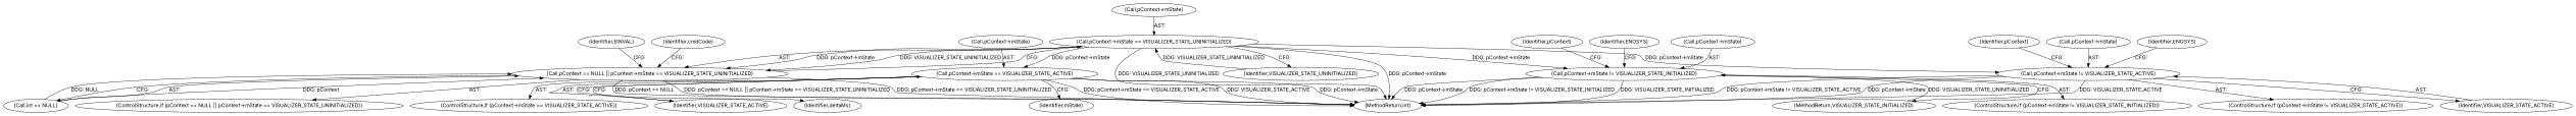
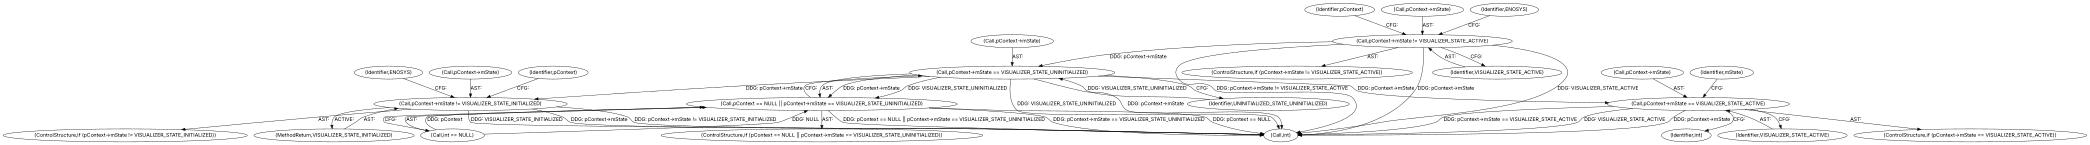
  digraph {
    fontname=Inter
    node [fontname=Inter]
    edge [fontname=Inter]
    n1 [label="(Call,pContext->mState == VISUALIZER_STATE_UNINITIALIZED)"]
    n2 [label="(Call,pContext == NULL || pContext->mState == VISUALIZER_STATE_UNINITIALIZED)"]
    n3 [label="(Call,pContext->mState != VISUALIZER_STATE_INITIALIZED)"]
    n4 [label="(Call,pContext->mState != VISUALIZER_STATE_ACTIVE)"]
    n5 [label="(Call,pContext->mState == VISUALIZER_STATE_ACTIVE)"]
-   n6 [label="(MethodReturn,int)"]
-   n7 [label="(Identifier,VISUALIZER_STATE_UNINITIALIZED)"]
+   n6 [label="(Call,int)"]
+   n7 [label="(Identifier,UNINITIALIZED_STATE_UNINITIALIZED)"]
    n8 [label="(ControlStructure,if (pContext == NULL || pContext->mState == VISUALIZER_STATE_UNINITIALIZED))"]
    n9 [label="(Call,int == NULL)"]
    n10 [label="(MethodReturn,VISUALIZER_STATE_INITIALIZED)"]
    n11 [label="(ControlStructure,if (pContext->mState != VISUALIZER_STATE_INITIALIZED))"]
    n12 [label="(ControlStructure,if (pContext->mState != VISUALIZER_STATE_ACTIVE))"]
    n13 [label="(Identifier,VISUALIZER_STATE_ACTIVE)"]
    n14 [label="(ControlStructure,if (pContext->mState == VISUALIZER_STATE_ACTIVE))"]
    n15 [label="(Identifier,VISUALIZER_STATE_ACTIVE)"]
-   n16 [label="(Identifier,deltaMs)"]
-   n17 [label="(Identifier,EINVAL)"]
+   n16 [label="(Identifier,int)"]
    n18 [label="(Call,pContext->mState)"]
    n19 [label="(Identifier,pContext)"]
    n20 [label="(Call,pContext->mState)"]
    n21 [label="(Identifier,ENOSYS)"]
    n22 [label="(Call,pContext->mState)"]
    n23 [label="(Identifier,pContext)"]
    n24 [label="(Identifier,ENOSYS)"]
    n25 [label="(Identifier,mState)"]
    n26 [label="(Call,pContext->mState)"]
-   n27 [label="(Identifier,cmdCode)"]
    n1 -> n2 [label="AST: "]
    n1 -> n2 [label="DDG: pContext->mState"]
    n1 -> n2 [label="DDG: VISUALIZER_STATE_UNINITIALIZED"]
    n1 -> n3 [label="DDG: pContext->mState"]
-   n1 -> n4 [label="DDG: pContext->mState"]
+   n4 -> n1 [label="DDG: pContext->mState"]
    n1 -> n5 [label="DDG: pContext->mState"]
    n1 -> n6 [label="DDG: VISUALIZER_STATE_UNINITIALIZED"]
    n1 -> n6 [label="DDG: pContext->mState"]
    n1 -> n7 [label="CFG: "]
    n2 -> n1 [label="CFG: "]
    n2 -> n6 [label="DDG: pContext == NULL || pContext->mState == VISUALIZER_STATE_UNINITIALIZED"]
    n2 -> n6 [label="DDG: pContext->mState == VISUALIZER_STATE_UNINITIALIZED"]
    n2 -> n6 [label="DDG: pContext == NULL"]
    n2 -> n8 [label="AST: "]
    n2 -> n9 [label="CFG: "]
    n3 -> n6 [label="DDG: VISUALIZER_STATE_INITIALIZED"]
    n3 -> n6 [label="DDG: pContext->mState"]
    n3 -> n6 [label="DDG: pContext->mState != VISUALIZER_STATE_INITIALIZED"]
-   n3 -> n10 [label="CFG: "]
+   n3 -> n10 [label="ACTIVE: "]
    n3 -> n11 [label="AST: "]
    n4 -> n6 [label="DDG: pContext->mState != VISUALIZER_STATE_ACTIVE"]
    n4 -> n6 [label="DDG: pContext->mState"]
    n4 -> n6 [label="DDG: VISUALIZER_STATE_ACTIVE"]
    n4 -> n12 [label="AST: "]
    n4 -> n13 [label="CFG: "]
    n5 -> n6 [label="DDG: pContext->mState"]
    n5 -> n6 [label="DDG: pContext->mState == VISUALIZER_STATE_ACTIVE"]
    n5 -> n6 [label="DDG: VISUALIZER_STATE_ACTIVE"]
    n5 -> n14 [label="AST: "]
    n5 -> n15 [label="CFG: "]
    n5 -> n16 [label="CFG: "]
    n7 -> n1 [label="DDG: VISUALIZER_STATE_UNINITIALIZED"]
    n9 -> n2 [label="AST: "]
    n9 -> n2 [label="DDG: pContext"]
    n9 -> n2 [label="DDG: NULL"]
-   n10 -> n3 [label="DDG: VISUALIZER_STATE_UNINITIALIZED"]
+   n10 -> n3 [label="AST: "]
    n13 -> n4 [label="AST: "]
    n15 -> n5 [label="AST: "]
-   n17 -> n2 [label="CFG: "]
    n18 -> n5 [label="AST: "]
    n19 -> n4 [label="CFG: "]
    n20 -> n4 [label="AST: "]
    n21 -> n4 [label="CFG: "]
    n22 -> n1 [label="AST: "]
    n23 -> n3 [label="CFG: "]
    n24 -> n3 [label="CFG: "]
-   n5 -> n25 [label="CFG: "]
+   n25 -> n5 [label="CFG: "]
    n26 -> n3 [label="AST: "]
-   n27 -> n2 [label="CFG: "]
  }
